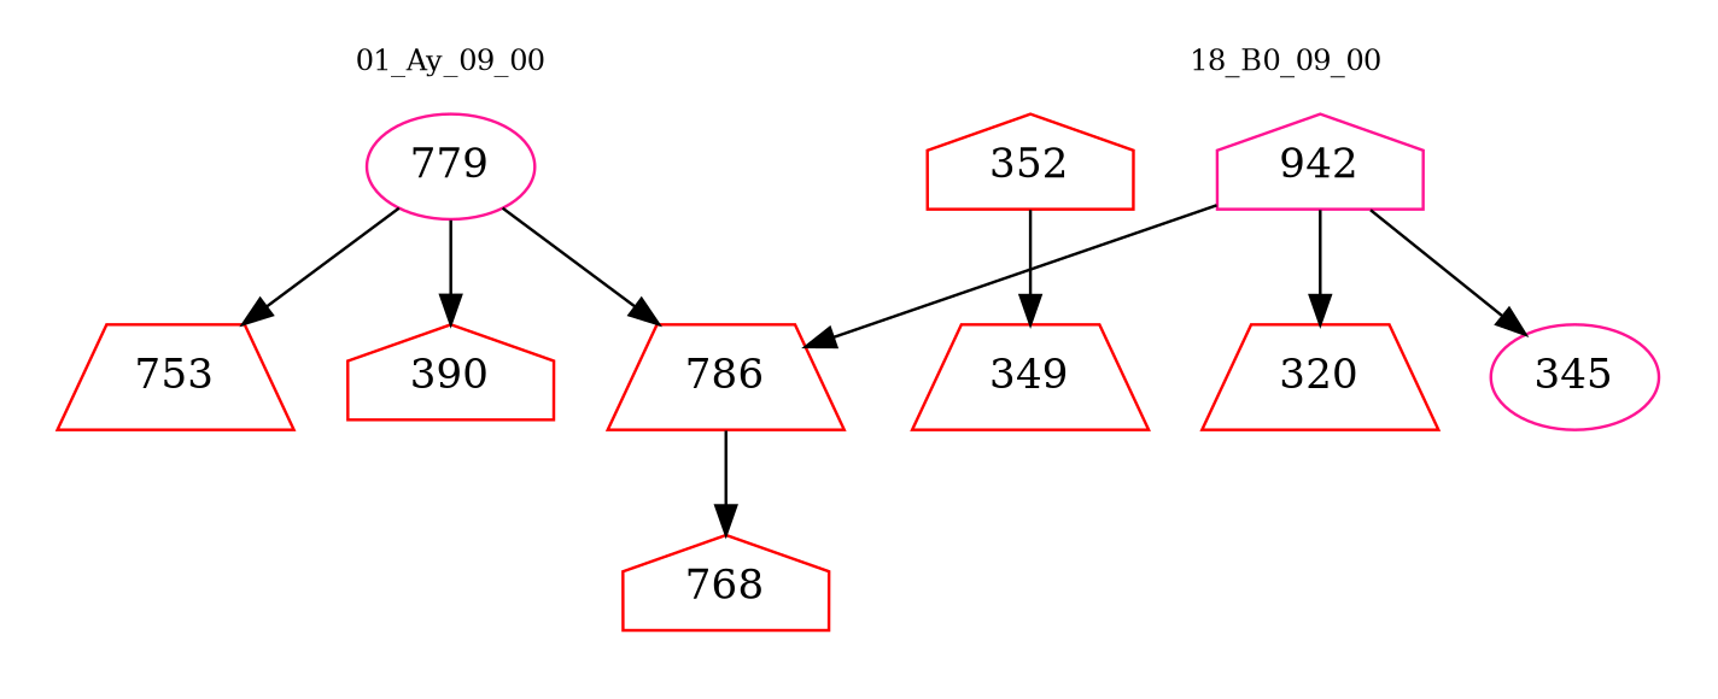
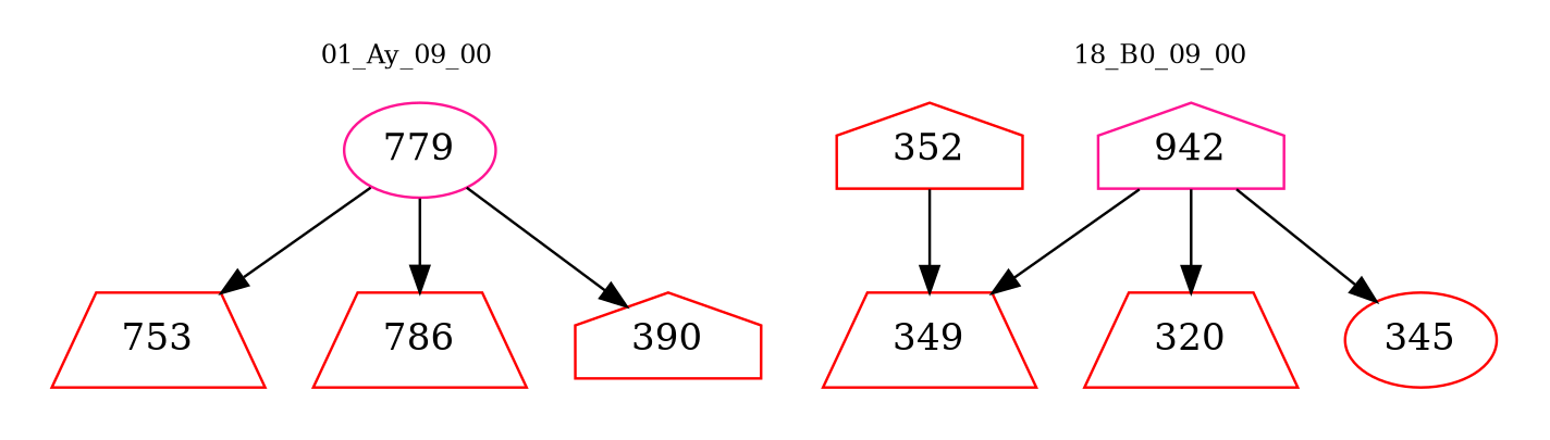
  digraph {
    node [color=red shape=trapezium]
    edge [color=black]
    n1 [color=deeppink label=779 shape=ellipse]
    n2 [label=753]
    n3 [label=786]
    n4 [label=390 shape=house]
-   n5 [label=768 shape=house]
    n6 [color=deeppink label=942 shape=house]
    n7 [label=320]
    n8 [label=349]
-   n9 [color=deeppink label=345 shape=ellipse]
+   n9 [label=345 shape=ellipse]
    n10 [label=352 shape=house]
    subgraph cluster_1 {
      color=white
      fontsize=10
      label="01_Ay_09_00"
      n1
      n2
      n3
      n4
-     n5
    }
    subgraph cluster_2 {
      color=white
      fontsize=10
      label="18_B0_09_00"
      n6
      n7
      n8
      n9
      n10
    }
    n1 -> n2
    n1 -> n3
    n1 -> n4
-   n3 -> n5
    n6 -> n7
-   n6 -> n3
+   n6 -> n8
    n6 -> n9
    n10 -> n8
  }
